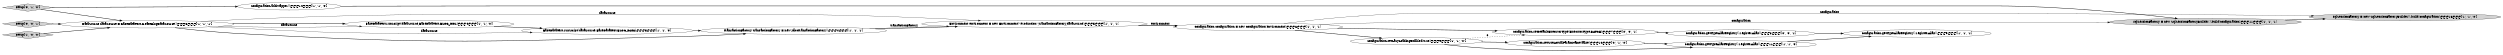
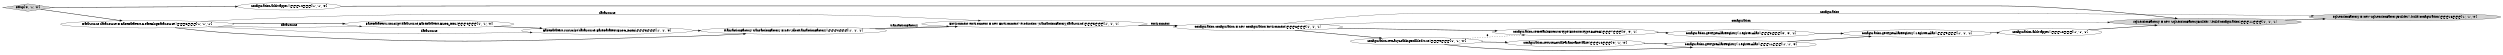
  digraph {
    rankdir=LR
    node [fillcolor=white shape=ellipse style=filled]
    edge [style=bold]
-   n1 [fillcolor=lightgray label="setup['0', '0', '1']" shape=diamond]
    n2 [label="DataSource dataSource = BaseDataTest.createBlogDataSource()@@@3@@@['1', '1', '1']"]
    n3 [label="BaseDataTest.runScript(dataSource,BaseDataTest.BLOG_DDL)@@@4@@@['1', '1', '0']"]
    n4 [label="TransactionFactory transactionFactory = new JdbcTransactionFactory()@@@4@@@['1', '1', '1']"]
    n5 [label="Environment environment = new Environment(\"Production\",transactionFactory,dataSource)@@@5@@@['1', '1', '1']"]
    n6 [label="BaseDataTest.runScript(dataSource,BaseDataTest.BLOG_DATA)@@@5@@@['1', '1', '0']"]
-   n7 [fillcolor=lightgray label="setup['1', '0', '0']" shape=diamond]
    n8 [label="Configuration configuration = new Configuration(environment)@@@6@@@['1', '1', '1']"]
    n9 [label="configuration.setLazyLoadingEnabled(true)@@@9@@@['1', '1', '0']"]
    n10 [label="configuration.setUseActualParamName(false)@@@10@@@['0', '1', '0']"]
    n11 [label="configuration.setDefaultExecutorType(ExecutorType.BATCH)@@@7@@@['0', '0', '1']"]
    n12 [label="configuration.getTypeAliasRegistry().registerAlias()@@@11@@@['1', '1', '0']"]
    n13 [label="configuration.getTypeAliasRegistry().registerAlias()@@@8@@@['0', '0', '1']"]
    n14 [label="configuration.getTypeAliasRegistry().registerAlias()@@@9@@@['1', '1', '1']"]
    n15 [fillcolor=lightgray label="sqlSessionFactory = new SqlSessionFactoryBuilder().build(configuration)@@@11@@@['1', '1', '1']"]
    n16 [fillcolor=lightgray label="sqlSessionFactory = new SqlSessionFactoryBuilder().build(configuration)@@@16@@@['1', '1', '0']"]
    n17 [label="configuration.addMapper()@@@14@@@['1', '1', '0']"]
+   n18 [label="configuration.addMapper()@@@10@@@['1', '1', '1']"]
    n19 [fillcolor=lightgray label="setup['0', '1', '0']" shape=diamond]
-   n1 -> n2
    n2 -> n3 [label=dataSource style=solid]
    n2 -> n3
    n2 -> n4
    n2 -> n5 [label=dataSource style=solid]
    n2 -> n6 [label=dataSource style=solid]
    n3 -> n6
    n4 -> n5 [label=transactionFactory style=solid]
    n4 -> n5
    n5 -> n8
    n5 -> n8 [label=environment style=solid]
    n6 -> n4
-   n7 -> n2
    n8 -> n9
    n8 -> n11
    n8 -> n15 [label=configuration style=solid]
    n8 -> n16 [label=configuration style=solid]
    n9 -> n10
    n9 -> n11 [label=0 style=dashed]
    n9 -> n12
    n10 -> n12
    n11 -> n13
    n12 -> n14
    n13 -> n14
+   n14 -> n18
    n15 -> n16
    n17 -> n15
+   n18 -> n15
    n19 -> n2
    n19 -> n17
  }
